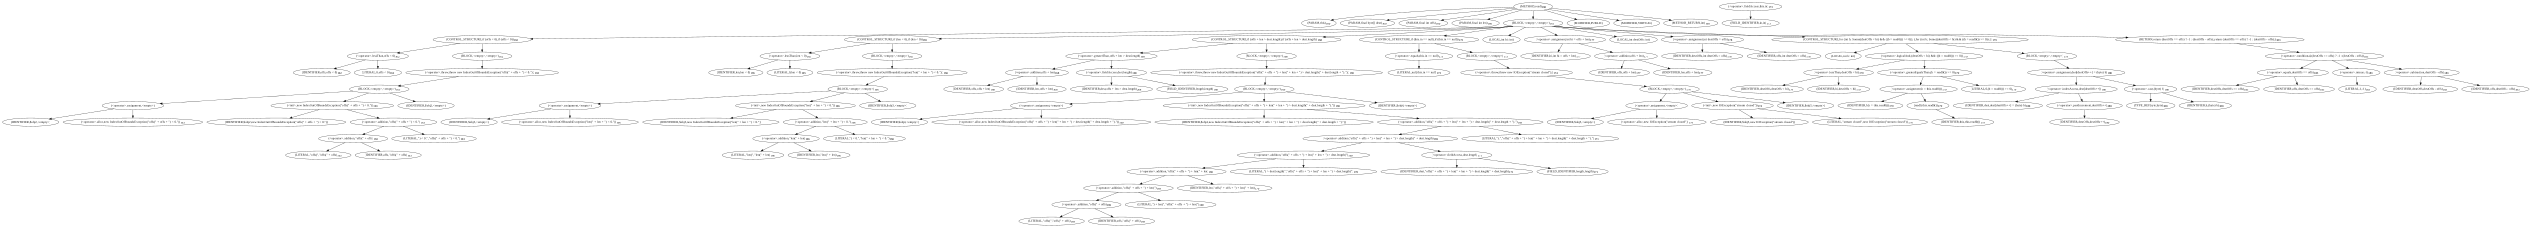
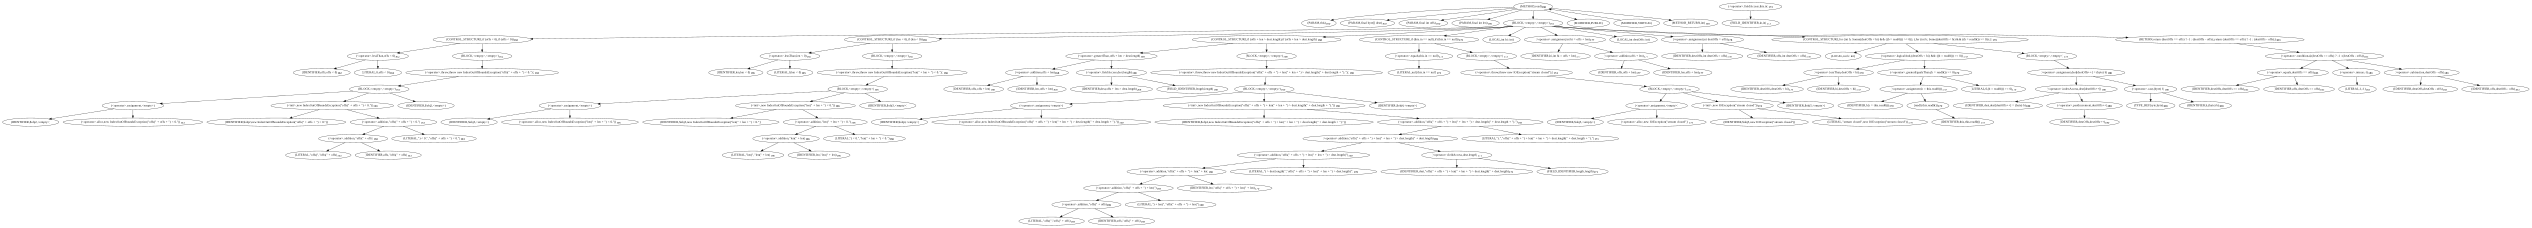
  digraph {
    fontname="Liberation Serif"
    node [fontname="Liberation Serif"]
    edge [fontname="Liberation Serif"]
    n1 [label=<(METHOD,read)<SUB>160</SUB>>]
    n2 [label=<(PARAM,this)<SUB>160</SUB>>]
    n3 [label=<(PARAM,final byte[] dest)<SUB>160</SUB>>]
    n4 [label=<(PARAM,final int offs)<SUB>160</SUB>>]
    n5 [label=<(PARAM,final int len)<SUB>160</SUB>>]
    n6 [label=<(BLOCK,&lt;empty&gt;,&lt;empty&gt;)<SUB>161</SUB>>]
    n7 [label=<(MODIFIER,PUBLIC)>]
    n8 [label=<(MODIFIER,VIRTUAL)>]
    n9 [label=<(METHOD_RETURN,int)<SUB>160</SUB>>]
    n10 [label=<(CONTROL_STRUCTURE,if (offs &lt; 0),if (offs &lt; 0))<SUB>162</SUB>>]
    n11 [label=<(CONTROL_STRUCTURE,if (len &lt; 0),if (len &lt; 0))<SUB>165</SUB>>]
    n12 [label=<(CONTROL_STRUCTURE,if (offs + len &gt; dest.length),if (offs + len &gt; dest.length))<SUB>168</SUB>>]
    n13 [label=<(CONTROL_STRUCTURE,if (this.in == null),if (this.in == null))<SUB>173</SUB>>]
    n14 [label=<(LOCAL,int hi: int)>]
    n15 [label=<(&lt;operator&gt;.assignment,int hi = offs + len)<SUB>177</SUB>>]
    n16 [label=<(LOCAL,int destOffs: int)>]
    n17 [label=<(&lt;operator&gt;.assignment,int destOffs = offs)<SUB>178</SUB>>]
    n18 [label=<(CONTROL_STRUCTURE,for (int b; Some((destOffs &lt; hi) &amp;&amp; ((b = read0()) &gt;= 0)); ),for (int b; Some((destOffs &lt; hi) &amp;&amp; ((b = read0()) &gt;= 0)); ))<SUB>179</SUB>>]
    n19 [label=<(RETURN,return (destOffs == offs) ? -1 : (destOffs - offs);,return (destOffs == offs) ? -1 : (destOffs - offs);)<SUB>183</SUB>>]
    n20 [label=<(&lt;operator&gt;.lessThan,offs &lt; 0)<SUB>162</SUB>>]
    n21 [label=<(BLOCK,&lt;empty&gt;,&lt;empty&gt;)<SUB>162</SUB>>]
    n22 [label=<(&lt;operator&gt;.lessThan,len &lt; 0)<SUB>165</SUB>>]
    n23 [label=<(BLOCK,&lt;empty&gt;,&lt;empty&gt;)<SUB>165</SUB>>]
    n24 [label=<(&lt;operator&gt;.greaterThan,offs + len &gt; dest.length)<SUB>168</SUB>>]
    n25 [label=<(BLOCK,&lt;empty&gt;,&lt;empty&gt;)<SUB>168</SUB>>]
    n26 [label=<(&lt;operator&gt;.equals,this.in == null)<SUB>173</SUB>>]
    n27 [label=<(BLOCK,&lt;empty&gt;,&lt;empty&gt;)<SUB>173</SUB>>]
    n28 [label=<(IDENTIFIER,hi,int hi = offs + len)<SUB>177</SUB>>]
    n29 [label=<(&lt;operator&gt;.addition,offs + len)<SUB>177</SUB>>]
    n30 [label=<(IDENTIFIER,destOffs,int destOffs = offs)<SUB>178</SUB>>]
    n31 [label=<(IDENTIFIER,offs,int destOffs = offs)<SUB>178</SUB>>]
    n32 [label=<(LOCAL,int b: int)>]
    n33 [label=<(&lt;operator&gt;.logicalAnd,(destOffs &lt; hi) &amp;&amp; ((b = read0()) &gt;= 0))<SUB>179</SUB>>]
    n34 [label=<(BLOCK,&lt;empty&gt;,&lt;empty&gt;)<SUB>179</SUB>>]
    n35 [label=<(&lt;operator&gt;.conditional,(destOffs == offs) ? -1 : (destOffs - offs))<SUB>183</SUB>>]
    n36 [label=<(IDENTIFIER,offs,offs &lt; 0)<SUB>162</SUB>>]
    n37 [label=<(LITERAL,0,offs &lt; 0)<SUB>162</SUB>>]
    n38 [label=<(&lt;operator&gt;.throw,throw new IndexOutOfBoundsException(&quot;offs(&quot; + offs + &quot;) &lt; 0.&quot;);)<SUB>163</SUB>>]
    n39 [label=<(BLOCK,&lt;empty&gt;,&lt;empty&gt;)<SUB>163</SUB>>]
    n40 [label=<(&lt;operator&gt;.assignment,&lt;empty&gt;)>]
    n41 [label=<(&lt;init&gt;,new IndexOutOfBoundsException(&quot;offs(&quot; + offs + &quot;) &lt; 0.&quot;))<SUB>163</SUB>>]
    n42 [label=<(IDENTIFIER,$obj2,&lt;empty&gt;)>]
    n43 [label=<(IDENTIFIER,$obj2,&lt;empty&gt;)>]
    n44 [label=<(&lt;operator&gt;.alloc,new IndexOutOfBoundsException(&quot;offs(&quot; + offs + &quot;) &lt; 0.&quot;))<SUB>163</SUB>>]
    n45 [label=<(IDENTIFIER,$obj2,new IndexOutOfBoundsException(&quot;offs(&quot; + offs + &quot;) &lt; 0.&quot;))>]
    n46 [label=<(&lt;operator&gt;.addition,&quot;offs(&quot; + offs + &quot;) &lt; 0.&quot;)<SUB>163</SUB>>]
    n47 [label=<(&lt;operator&gt;.addition,&quot;offs(&quot; + offs)<SUB>163</SUB>>]
    n48 [label=<(LITERAL,&quot;) &lt; 0.&quot;,&quot;offs(&quot; + offs + &quot;) &lt; 0.&quot;)<SUB>163</SUB>>]
    n49 [label=<(LITERAL,&quot;offs(&quot;,&quot;offs(&quot; + offs)<SUB>163</SUB>>]
    n50 [label=<(IDENTIFIER,offs,&quot;offs(&quot; + offs)<SUB>163</SUB>>]
    n51 [label=<(IDENTIFIER,len,len &lt; 0)<SUB>165</SUB>>]
    n52 [label=<(LITERAL,0,len &lt; 0)<SUB>165</SUB>>]
    n53 [label=<(&lt;operator&gt;.throw,throw new IndexOutOfBoundsException(&quot;len(&quot; + len + &quot;) &lt; 0.&quot;);)<SUB>166</SUB>>]
    n54 [label=<(BLOCK,&lt;empty&gt;,&lt;empty&gt;)<SUB>166</SUB>>]
    n55 [label=<(&lt;operator&gt;.assignment,&lt;empty&gt;)>]
    n56 [label=<(&lt;init&gt;,new IndexOutOfBoundsException(&quot;len(&quot; + len + &quot;) &lt; 0.&quot;))<SUB>166</SUB>>]
    n57 [label=<(IDENTIFIER,$obj3,&lt;empty&gt;)>]
    n58 [label=<(IDENTIFIER,$obj3,&lt;empty&gt;)>]
    n59 [label=<(&lt;operator&gt;.alloc,new IndexOutOfBoundsException(&quot;len(&quot; + len + &quot;) &lt; 0.&quot;))<SUB>166</SUB>>]
    n60 [label=<(IDENTIFIER,$obj3,new IndexOutOfBoundsException(&quot;len(&quot; + len + &quot;) &lt; 0.&quot;))>]
    n61 [label=<(&lt;operator&gt;.addition,&quot;len(&quot; + len + &quot;) &lt; 0.&quot;)<SUB>166</SUB>>]
    n62 [label=<(&lt;operator&gt;.addition,&quot;len(&quot; + len)<SUB>166</SUB>>]
    n63 [label=<(LITERAL,&quot;) &lt; 0.&quot;,&quot;len(&quot; + len + &quot;) &lt; 0.&quot;)<SUB>166</SUB>>]
    n64 [label=<(LITERAL,&quot;len(&quot;,&quot;len(&quot; + len)<SUB>166</SUB>>]
    n65 [label=<(IDENTIFIER,len,&quot;len(&quot; + len)<SUB>166</SUB>>]
    n66 [label=<(&lt;operator&gt;.addition,offs + len)<SUB>168</SUB>>]
    n67 [label=<(&lt;operator&gt;.fieldAccess,dest.length)<SUB>168</SUB>>]
    n68 [label=<(&lt;operator&gt;.throw,throw new IndexOutOfBoundsException(&quot;offs(&quot; + offs + &quot;) + len(&quot; + len + &quot;) &gt; dest.length(&quot; + dest.length + &quot;).&quot;);)<SUB>169</SUB>>]
    n69 [label=<(IDENTIFIER,offs,offs + len)<SUB>168</SUB>>]
    n70 [label=<(IDENTIFIER,len,offs + len)<SUB>168</SUB>>]
    n71 [label=<(IDENTIFIER,dest,offs + len &gt; dest.length)<SUB>268</SUB>>]
    n72 [label=<(FIELD_IDENTIFIER,length,length)<SUB>168</SUB>>]
    n73 [label=<(BLOCK,&lt;empty&gt;,&lt;empty&gt;)<SUB>169</SUB>>]
    n74 [label=<(&lt;operator&gt;.assignment,&lt;empty&gt;)>]
    n75 [label=<(&lt;init&gt;,new IndexOutOfBoundsException(&quot;offs(&quot; + offs + &quot;) + len(&quot; + len + &quot;) &gt; dest.length(&quot; + dest.length + &quot;).&quot;))<SUB>169</SUB>>]
    n76 [label=<(IDENTIFIER,$obj4,&lt;empty&gt;)>]
    n77 [label=<(IDENTIFIER,$obj4,&lt;empty&gt;)>]
    n78 [label=<(&lt;operator&gt;.alloc,new IndexOutOfBoundsException(&quot;offs(&quot; + offs + &quot;) + len(&quot; + len + &quot;) &gt; dest.length(&quot; + dest.length + &quot;).&quot;))<SUB>169</SUB>>]
    n79 [label=<(IDENTIFIER,$obj4,new IndexOutOfBoundsException(&quot;offs(&quot; + offs + &quot;) + len(&quot; + len + &quot;) &gt; dest.length(&quot; + dest.length + &quot;).&quot;))>]
    n80 [label=<(&lt;operator&gt;.addition,&quot;offs(&quot; + offs + &quot;) + len(&quot; + len + &quot;) &gt; dest.length(&quot; + dest.length + &quot;).&quot;)<SUB>169</SUB>>]
    n81 [label=<(&lt;operator&gt;.addition,&quot;offs(&quot; + offs + &quot;) + len(&quot; + len + &quot;) &gt; dest.length(&quot; + dest.length)<SUB>169</SUB>>]
    n82 [label=<(LITERAL,&quot;).&quot;,&quot;offs(&quot; + offs + &quot;) + len(&quot; + len + &quot;) &gt; dest.length(&quot; + dest.length + &quot;).&quot;)<SUB>171</SUB>>]
    n83 [label=<(&lt;operator&gt;.addition,&quot;offs(&quot; + offs + &quot;) + len(&quot; + len + &quot;) &gt; dest.length(&quot;)<SUB>169</SUB>>]
    n84 [label=<(&lt;operator&gt;.fieldAccess,dest.length)<SUB>171</SUB>>]
    n85 [label=<(&lt;operator&gt;.addition,&quot;offs(&quot; + offs + &quot;) + len(&quot; + len)<SUB>169</SUB>>]
    n86 [label=<(LITERAL,&quot;) &gt; dest.length(&quot;,&quot;offs(&quot; + offs + &quot;) + len(&quot; + len + &quot;) &gt; dest.length(&quot;)<SUB>170</SUB>>]
    n87 [label=<(IDENTIFIER,dest,&quot;offs(&quot; + offs + &quot;) + len(&quot; + len + &quot;) &gt; dest.length(&quot; + dest.length)<SUB>171</SUB>>]
    n88 [label=<(FIELD_IDENTIFIER,length,length)<SUB>171</SUB>>]
    n89 [label=<(&lt;operator&gt;.addition,&quot;offs(&quot; + offs + &quot;) + len(&quot;)<SUB>169</SUB>>]
    n90 [label=<(IDENTIFIER,len,&quot;offs(&quot; + offs + &quot;) + len(&quot; + len)<SUB>170</SUB>>]
    n91 [label=<(&lt;operator&gt;.addition,&quot;offs(&quot; + offs)<SUB>169</SUB>>]
    n92 [label=<(LITERAL,&quot;) + len(&quot;,&quot;offs(&quot; + offs + &quot;) + len(&quot;)<SUB>169</SUB>>]
    n93 [label=<(LITERAL,&quot;offs(&quot;,&quot;offs(&quot; + offs)<SUB>169</SUB>>]
    n94 [label=<(IDENTIFIER,offs,&quot;offs(&quot; + offs)<SUB>169</SUB>>]
    n95 [label=<(LITERAL,null,this.in == null)<SUB>173</SUB>>]
    n96 [label=<(&lt;operator&gt;.throw,throw new IOException(&quot;stream closed&quot;);)<SUB>174</SUB>>]
    n97 [label=<(&lt;operator&gt;.fieldAccess,this.in)<SUB>173</SUB>>]
    n98 [label=<(FIELD_IDENTIFIER,in,in)<SUB>173</SUB>>]
    n99 [label=<(BLOCK,&lt;empty&gt;,&lt;empty&gt;)<SUB>174</SUB>>]
    n100 [label=<(&lt;operator&gt;.assignment,&lt;empty&gt;)>]
    n101 [label=<(&lt;init&gt;,new IOException(&quot;stream closed&quot;))<SUB>174</SUB>>]
    n102 [label=<(IDENTIFIER,$obj5,&lt;empty&gt;)>]
    n103 [label=<(IDENTIFIER,$obj5,&lt;empty&gt;)>]
    n104 [label=<(&lt;operator&gt;.alloc,new IOException(&quot;stream closed&quot;))<SUB>174</SUB>>]
    n105 [label=<(IDENTIFIER,$obj5,new IOException(&quot;stream closed&quot;))>]
    n106 [label=<(LITERAL,&quot;stream closed&quot;,new IOException(&quot;stream closed&quot;))<SUB>174</SUB>>]
    n107 [label=<(IDENTIFIER,offs,offs + len)<SUB>177</SUB>>]
    n108 [label=<(IDENTIFIER,len,offs + len)<SUB>177</SUB>>]
    n109 [label=<(&lt;operator&gt;.lessThan,destOffs &lt; hi)<SUB>179</SUB>>]
    n110 [label=<(&lt;operator&gt;.greaterEqualsThan,(b = read0()) &gt;= 0)<SUB>179</SUB>>]
    n111 [label=<(&lt;operator&gt;.assignment,dest[destOffs++] = (byte) b)<SUB>180</SUB>>]
    n112 [label=<(IDENTIFIER,destOffs,destOffs &lt; hi)<SUB>179</SUB>>]
    n113 [label=<(IDENTIFIER,hi,destOffs &lt; hi)<SUB>179</SUB>>]
    n114 [label=<(&lt;operator&gt;.assignment,b = this.read0())<SUB>179</SUB>>]
    n115 [label=<(LITERAL,0,(b = read0()) &gt;= 0)<SUB>179</SUB>>]
    n116 [label=<(IDENTIFIER,b,b = this.read0())<SUB>179</SUB>>]
    n117 [label=<(read0,this.read0())<SUB>179</SUB>>]
    n118 [label=<(IDENTIFIER,this,this.read0())<SUB>179</SUB>>]
    n119 [label=<(&lt;operator&gt;.indexAccess,dest[destOffs++])<SUB>180</SUB>>]
    n120 [label=<(&lt;operator&gt;.cast,(byte) b)<SUB>180</SUB>>]
    n121 [label=<(IDENTIFIER,dest,dest[destOffs++] = (byte) b)<SUB>180</SUB>>]
    n122 [label=<(&lt;operator&gt;.postIncrement,destOffs++)<SUB>280</SUB>>]
    n123 [label=<(TYPE_REF,byte,byte)<SUB>180</SUB>>]
    n124 [label=<(IDENTIFIER,b,(byte) b)<SUB>180</SUB>>]
    n125 [label=<(IDENTIFIER,destOffs,destOffs++)<SUB>180</SUB>>]
    n126 [label=<(&lt;operator&gt;.equals,destOffs == offs)<SUB>183</SUB>>]
    n127 [label=<(&lt;operator&gt;.minus,-1)<SUB>183</SUB>>]
    n128 [label=<(&lt;operator&gt;.subtraction,destOffs - offs)<SUB>183</SUB>>]
    n129 [label=<(IDENTIFIER,destOffs,destOffs == offs)<SUB>183</SUB>>]
    n130 [label=<(IDENTIFIER,offs,destOffs == offs)<SUB>183</SUB>>]
    n131 [label=<(LITERAL,1,-1)<SUB>183</SUB>>]
    n132 [label=<(IDENTIFIER,destOffs,destOffs - offs)<SUB>183</SUB>>]
    n133 [label=<(IDENTIFIER,offs,destOffs - offs)<SUB>183</SUB>>]
    n1 -> n2
    n1 -> n3
    n1 -> n4
    n1 -> n5
    n1 -> n6
    n1 -> n7
-   n1 -> n8
+   n8 -> n1
    n1 -> n9
    n6 -> n10
    n6 -> n11
    n6 -> n12
    n6 -> n13
    n6 -> n14
    n6 -> n15
    n6 -> n16
    n6 -> n17
    n6 -> n18
    n6 -> n19
    n10 -> n20
    n10 -> n21
    n11 -> n22
    n11 -> n23
    n12 -> n24
    n12 -> n25
    n13 -> n26
    n13 -> n27
    n15 -> n28
    n15 -> n29
    n17 -> n30
    n17 -> n31
    n18 -> n32
    n18 -> n33
    n18 -> n34
    n19 -> n35
    n20 -> n36
    n20 -> n37
    n21 -> n38
    n22 -> n51
    n22 -> n52
    n23 -> n53
    n24 -> n66
    n24 -> n67
    n25 -> n68
    n26 -> n95
    n27 -> n96
    n29 -> n107
    n29 -> n108
    n33 -> n109
    n33 -> n110
    n34 -> n111
    n35 -> n126
    n35 -> n127
    n35 -> n128
    n38 -> n39
    n39 -> n40
    n39 -> n41
    n39 -> n42
    n40 -> n43
    n40 -> n44
    n41 -> n45
    n41 -> n46
    n46 -> n47
    n46 -> n48
    n47 -> n49
    n47 -> n50
    n53 -> n54
    n54 -> n55
    n54 -> n56
    n54 -> n57
    n55 -> n58
    n55 -> n59
    n56 -> n60
    n56 -> n61
    n61 -> n62
    n61 -> n63
    n62 -> n64
    n62 -> n65
    n66 -> n69
    n66 -> n70
    n67 -> n71
    n67 -> n72
    n68 -> n73
    n73 -> n74
    n73 -> n75
    n73 -> n76
    n74 -> n77
    n74 -> n78
    n75 -> n79
    n75 -> n80
    n80 -> n81
    n80 -> n82
    n81 -> n83
    n81 -> n84
    n83 -> n85
    n83 -> n86
    n84 -> n87
    n84 -> n88
    n85 -> n89
    n85 -> n90
    n89 -> n91
    n89 -> n92
    n91 -> n93
    n91 -> n94
    n96 -> n99
    n97 -> n98
    n99 -> n100
    n99 -> n101
    n99 -> n102
    n100 -> n103
    n100 -> n104
    n101 -> n105
    n101 -> n106
    n109 -> n112
    n109 -> n113
    n110 -> n114
    n110 -> n115
    n111 -> n119
    n111 -> n120
    n114 -> n116
    n114 -> n117
    n117 -> n118
    n119 -> n121
    n119 -> n122
    n120 -> n123
    n120 -> n124
    n122 -> n125
    n126 -> n129
    n126 -> n130
    n127 -> n131
    n128 -> n132
    n128 -> n133
  }
